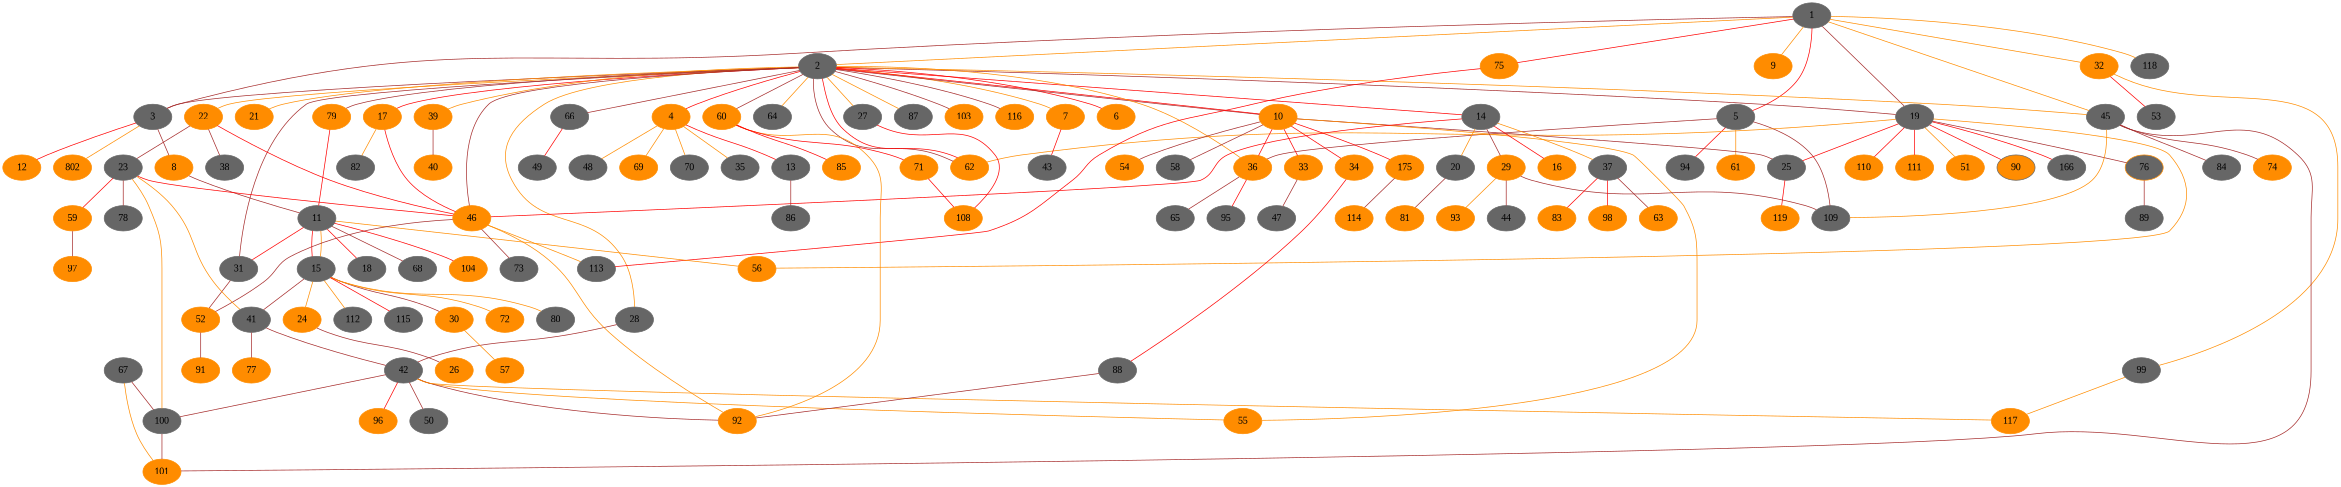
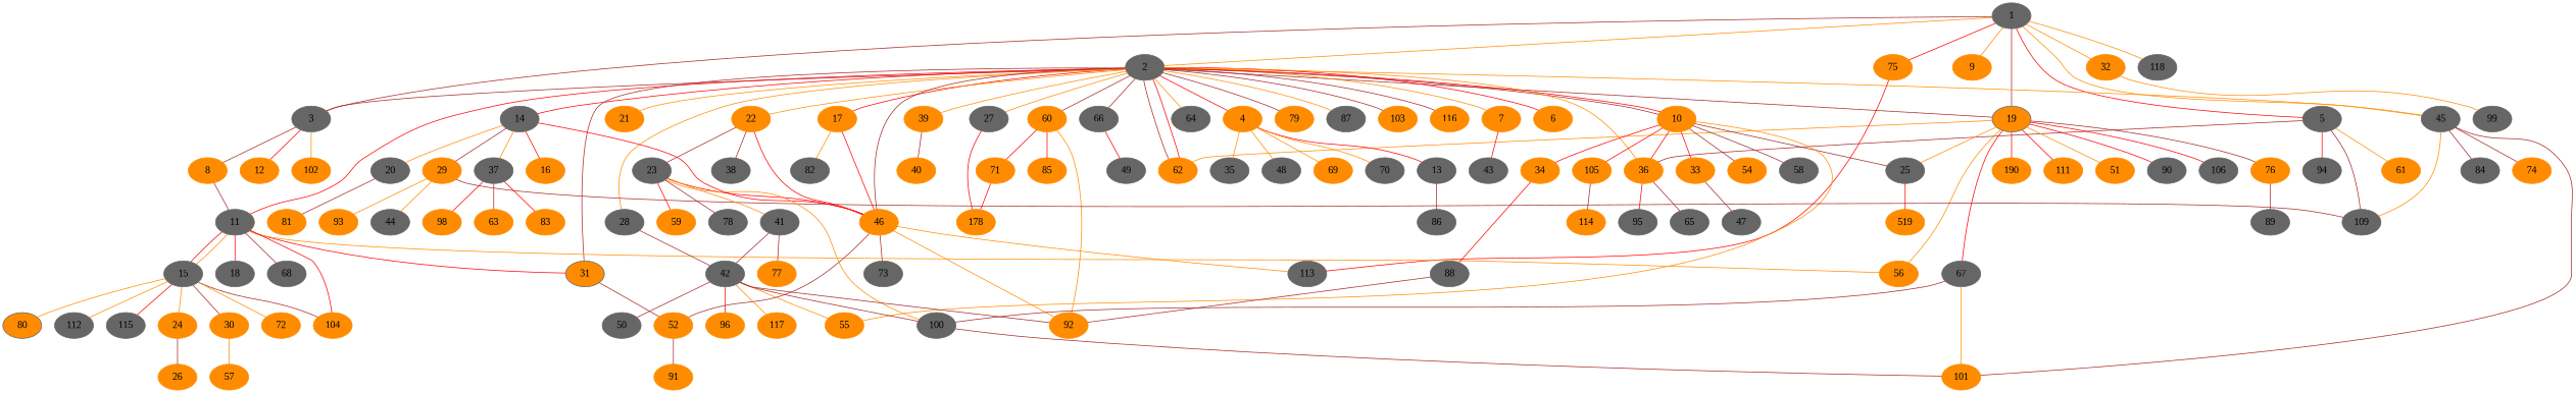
  graph {
    fontname="Liberation Serif"
    node [color=darkorange fontname="Liberation Serif" style=filled]
    edge [color=brown fontname="Liberation Serif"]
    1 [color=gray40]
    2 [color=gray40]
    3 [color=gray40]
    5 [color=gray40]
    9
-   19 [color=gray40]
+   19 [color=gray40 fillcolor=darkorange]
    32
    45 [color=gray40]
    75
    118 [color=gray40]
    4
    6
    7
    10
    11 [color=gray40]
    14 [color=gray40]
    17
    21
    22
    27 [color=gray40]
    28 [color=gray40]
-   31 [color=gray40]
+   31 [color=gray40 fillcolor=darkorange]
    36
    39
    46
    60
    62
    64 [color=gray40]
    66 [color=gray40]
    79
    87 [color=gray40]
    103
    116
    8
    12
-   102 [label=802]
+   102
    61
    94 [color=gray40]
    109 [color=gray40]
    25 [color=gray40]
    56
    51
    67 [color=gray40]
-   76 [fillcolor=gray40]
-   90 [color=gray40 fillcolor=darkorange]
-   106 [color=gray40 label=166]
-   110
+   76
+   90 [color=gray40]
+   106 [color=gray40]
+   110 [label=190]
    111
-   53 [color=gray40]
    99 [color=gray40]
    74
    84 [color=gray40]
    101
    113 [color=gray40]
    13 [color=gray40]
    35 [color=gray40]
    48 [color=gray40]
    69
    70 [color=gray40]
    43 [color=gray40]
    33
    34
    54
    55
    58 [color=gray40]
-   105 [label=175]
+   105
    15 [color=gray40]
    18 [color=gray40]
    68 [color=gray40]
    104
    16
    20 [color=gray40]
    29
    37 [color=gray40]
    82 [color=gray40]
    23 [color=gray40]
    38 [color=gray40]
-   108
+   108 [label=178]
    42 [color=gray40]
    52
    65 [color=gray40]
    95 [color=gray40]
    40
    92
    73 [color=gray40]
    71
    85
    49 [color=gray40]
    86 [color=gray40]
-   119
+   119 [label=519]
    47 [color=gray40]
    88 [color=gray40]
    114
    24
    30
    41 [color=gray40]
    72
-   80 [color=gray40]
+   80 [color=gray40 fillcolor=darkorange]
    112 [color=gray40]
    115 [color=gray40]
    81
    44 [color=gray40]
    93
    63
    83
    98
    26
    57
    77
    100 [color=gray40]
    89 [color=gray40]
    59
    78 [color=gray40]
-   97
    50 [color=gray40]
    96
    117
    91
    1 -- 2 [color=darkorange]
    1 -- 3
    1 -- 5 [color=red]
    1 -- 9 [color=darkorange]
    1 -- 19
    1 -- 32 [color=darkorange]
    1 -- 45 [color=darkorange]
    1 -- 75 [color=red]
    1 -- 118 [color=darkorange]
    2 -- 3
    2 -- 19
    2 -- 45 [color=darkorange]
    2 -- 4 [color=red]
    2 -- 6 [color=red]
    2 -- 7 [color=darkorange]
    2 -- 10
    2 -- 10 [color=red]
-   79 -- 11 [color=red]
+   2 -- 11 [color=red]
    2 -- 14 [color=red]
    2 -- 17 [color=red]
    2 -- 21 [color=darkorange]
    2 -- 22 [color=darkorange]
    2 -- 27 [color=darkorange]
    2 -- 28 [color=darkorange]
    2 -- 31
    2 -- 36 [color=darkorange]
    2 -- 39 [color=darkorange]
    2 -- 46
    2 -- 60
    2 -- 62
    2 -- 62 [color=red]
    2 -- 64 [color=darkorange]
    2 -- 66
    2 -- 79
    2 -- 87 [color=darkorange]
    2 -- 103
    2 -- 116
    3 -- 8
    3 -- 12 [color=red]
    3 -- 102 [color=darkorange]
    5 -- 36
    5 -- 61 [color=darkorange]
    5 -- 94 [color=red]
    5 -- 109
    19 -- 62 [color=darkorange]
-   19 -- 25 [color=red]
+   19 -- 25 [color=darkorange]
    19 -- 56 [color=darkorange]
    19 -- 51 [color=darkorange]
+   19 -- 67 [color=red]
    19 -- 76
    19 -- 90 [color=red]
    19 -- 106 [color=red]
    19 -- 110 [color=red]
    19 -- 111 [color=red]
-   32 -- 53 [color=red]
    32 -- 99 [color=darkorange]
    45 -- 109 [color=darkorange]
    45 -- 74
    45 -- 84
    45 -- 101
    75 -- 113 [color=red]
    4 -- 13 [color=red]
    4 -- 35 [color=darkorange]
    4 -- 48 [color=darkorange]
    4 -- 69 [color=darkorange]
    4 -- 70 [color=darkorange]
    7 -- 43 [color=red]
    10 -- 36 [color=red]
    10 -- 25
    10 -- 33 [color=red]
    10 -- 34 [color=red]
    10 -- 54
    10 -- 55 [color=darkorange]
    10 -- 58
    10 -- 105 [color=red]
    11 -- 31 [color=red]
    11 -- 56 [color=darkorange]
    11 -- 15 [color=red]
    11 -- 15 [color=darkorange]
    11 -- 18 [color=red]
    11 -- 68
    11 -- 104 [color=red]
    14 -- 46 [color=red]
    14 -- 16 [color=red]
    14 -- 20 [color=darkorange]
    14 -- 29
    14 -- 37 [color=darkorange]
    17 -- 46 [color=red]
    17 -- 82 [color=darkorange]
    22 -- 46 [color=red]
    22 -- 23
    22 -- 38
    27 -- 108 [color=red]
    28 -- 42
    31 -- 52
    36 -- 65
    36 -- 95 [color=red]
    39 -- 40
    46 -- 113 [color=darkorange]
    46 -- 52
    46 -- 92 [color=darkorange]
    46 -- 73
    60 -- 92 [color=darkorange]
    60 -- 71 [color=red]
    60 -- 85 [color=red]
    66 -- 49 [color=red]
    8 -- 11
    25 -- 119 [color=red]
    67 -- 101 [color=darkorange]
    67 -- 100
    76 -- 89
-   99 -- 117 [color=darkorange]
    13 -- 86
    33 -- 47
    34 -- 88 [color=red]
    105 -- 114
    15 -- 24 [color=darkorange]
    15 -- 30
-   15 -- 41
+   15 -- 104
    15 -- 72 [color=darkorange]
    15 -- 80 [color=darkorange]
    15 -- 112 [color=darkorange]
    15 -- 115 [color=red]
    20 -- 81
    29 -- 109
-   29 -- 44
+   29 -- 44 [color=darkorange]
    29 -- 93 [color=darkorange]
    37 -- 63
    37 -- 83 [color=red]
    37 -- 98 [color=red]
    23 -- 46 [color=red]
    23 -- 41 [color=darkorange]
    23 -- 100 [color=darkorange]
    23 -- 59 [color=red]
    23 -- 78
    42 -- 55 [color=darkorange]
    42 -- 92
    42 -- 100
    42 -- 50
    42 -- 96 [color=red]
    42 -- 117 [color=darkorange]
    52 -- 91
    71 -- 108 [color=red]
    88 -- 92
    24 -- 26
    30 -- 57 [color=darkorange]
    41 -- 42
    41 -- 77
    100 -- 101
-   59 -- 97
  }
